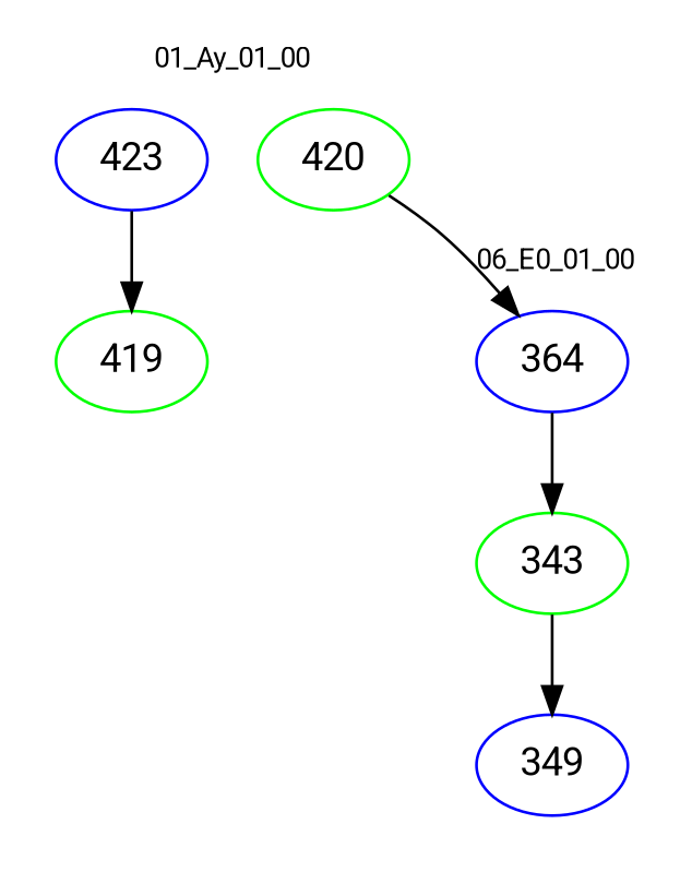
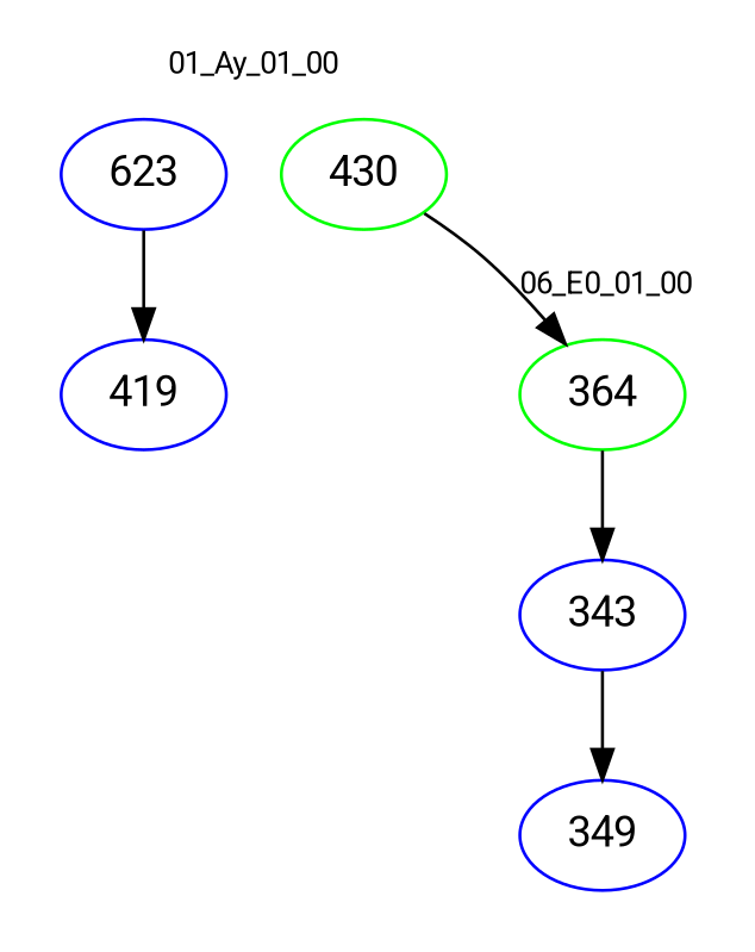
  digraph {
    fontname=Roboto
    node [color=green fontname=Roboto]
    edge [color=black fontname=Roboto]
-   n1 [label=420]
-   n2 [color=blue label=423]
-   n3 [label=419]
-   n4 [color=blue label=364]
-   n5 [label=343]
+   n1 [label=430]
+   n2 [color=blue label=623]
+   n3 [color=blue label=419]
+   n4 [label=364]
+   n5 [color=blue label=343]
    n6 [color=blue label=349]
    subgraph cluster_1 {
      color=white
      fontsize=10
      label="01_Ay_01_00"
      n1
      n2
      n3
    }
    subgraph cluster_2 {
      color=white
      fontsize=10
      label="06_E0_01_00"
      n4
      n5
      n6
    }
    n1 -> n4
    n2 -> n3
    n4 -> n5
    n5 -> n6
  }
